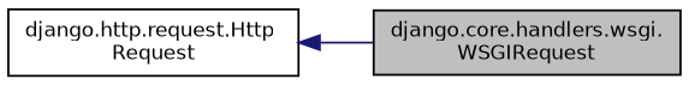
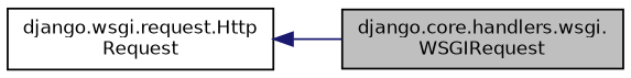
  digraph {
    rankdir=LR
    node [color=black fontname=Helvetica fontsize=10 shape=record style=filled]
    n1 [fillcolor=grey75 fontcolor=black height=0.2 label="django.core.handlers.wsgi.\lWSGIRequest" width=0.4]
-   n2 [fillcolor=white height=0.2 label="django.http.request.Http\lRequest" width=0.4]
+   n2 [fillcolor=white height=0.2 label="django.wsgi.request.Http\lRequest" width=0.4]
    n2 -> n1 [color=midnightblue dir=back fontname=Helvetica fontsize=10 labelfontname=Helvetica labelfontsize=10 style=solid]
  }
